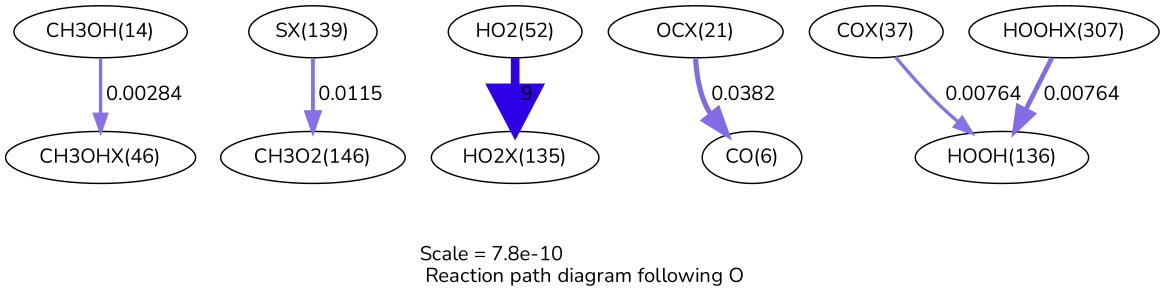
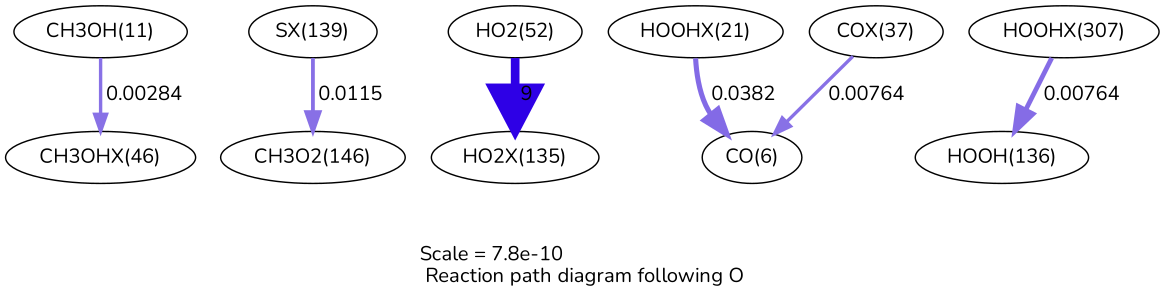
  digraph {
    fontname=Nunito
    label="Scale = 7.8e-10\l Reaction path diagram following O"
    node [fontname=Nunito]
    edge [color="0.7, 0.508, 0.9" fontname=Nunito]
-   n1 [label="CH3OH(14)"]
+   n1 [label="CH3OH(11)"]
    n2 [label="CH3OHX(46)"]
    n3 [label="SX(139)"]
    n4 [label="CH3O2(146)"]
    n5 [label="HO2(52)"]
    n6 [label="HO2X(135)"]
-   n7 [label="OCX(21)"]
+   n7 [label="HOOHX(21)"]
    n8 [label="CO(6)"]
    n9 [label="COX(37)"]
    n10 [label="HOOHX(307)"]
    n11 [label="HOOH(136)"]
    n1 -> n2 [arrowsize=1.17 label=" 0.00284" penwidth=2.34]
    n3 -> n4 [arrowsize=1.32 color="0.7, 0.512, 0.9" label=" 0.0115" penwidth=2.63]
    n5 -> n6 [arrowsize=3 color="0.7, 1.5, 0.9" label=" 9" penwidth=6]
    n7 -> n8 [arrowsize=1.77 color="0.7, 0.538, 0.9" label=" 0.0382" penwidth=3.54]
-   n9 -> n11 [arrowsize=1.16 label=" 0.00764" penwidth=2.32]
+   n9 -> n8 [arrowsize=1.16 label=" 0.00764" penwidth=2.32]
    n10 -> n11 [arrowsize=1.65 color="0.7, 0.528, 0.9" label=" 0.00764" penwidth=3.31]
  }
